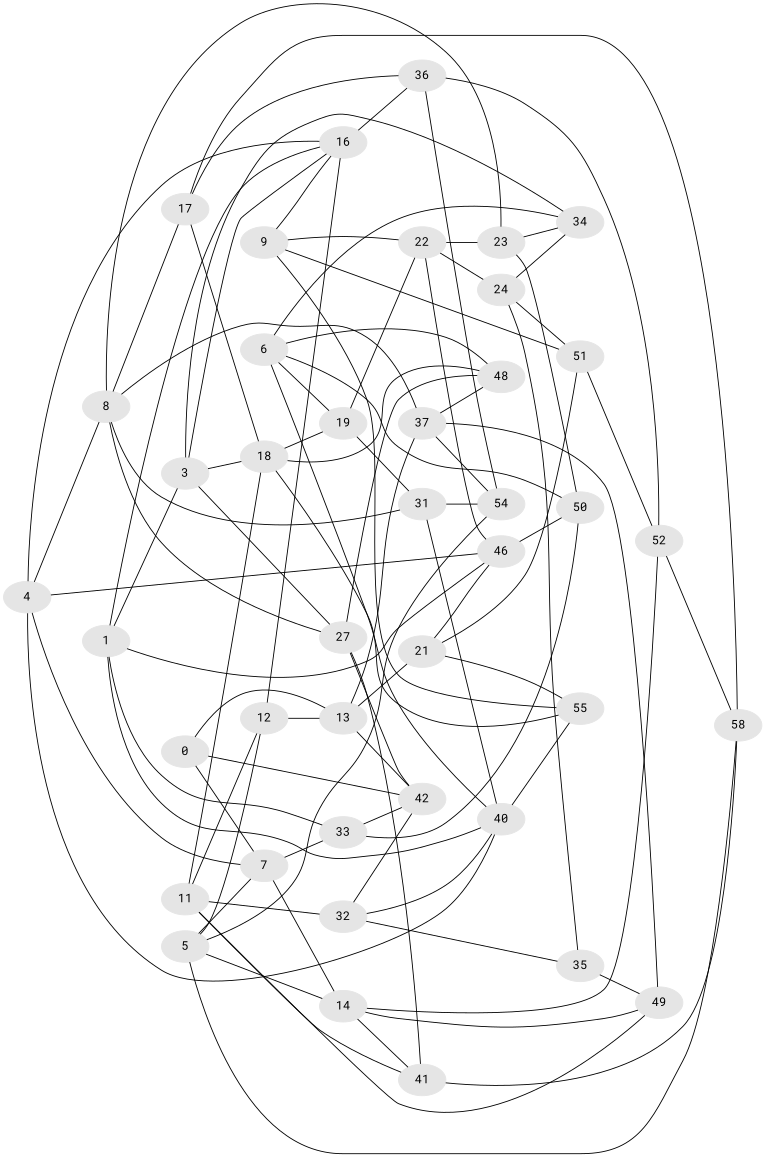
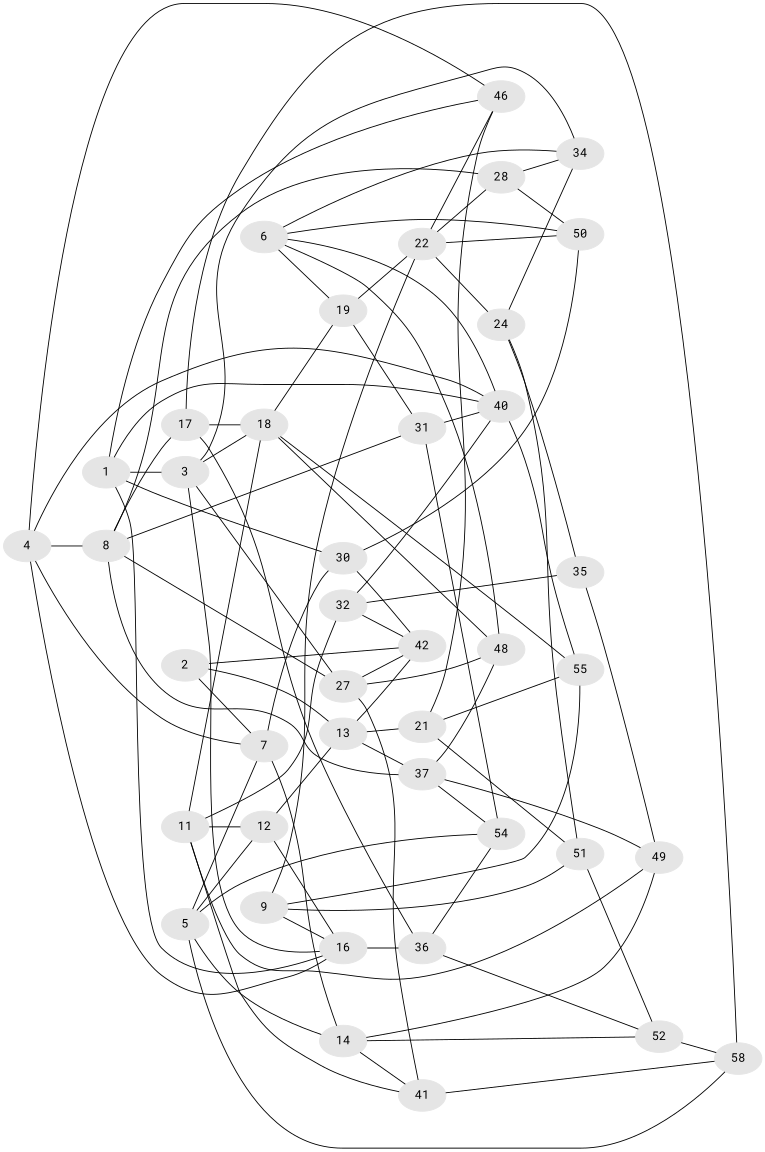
  graph {
    fontname="Roboto Mono"
    rankdir=LR
    node [color=gray90 fontname="Roboto Mono" style=filled]
    edge [fontname="Roboto Mono"]
    1 [super="+53"]
    3 [super="+20"]
    16 [super="+29"]
-   30 [super="+60" label=33]
+   30 [super="+60"]
    40 [super="+44"]
    46
    18 [super="+43"]
    34
    27
    36
    42 [super="+45"]
    50
    55
    7 [super="+38"]
    14 [super="+47"]
-   2 [label=0]
+   2
    13 [super="+25"]
    37 [super="+59"]
    21
    19
    48
    4 [super="+39"]
    8 [super="+33"]
    17
-   28 [label=23]
+   28
    31
    5 [super="+10"]
    12 [super="+15"]
    54
    58
    41
    49
    52
    6 [super="+61"]
    22 [super="+26"]
    35
    9 [super="+23"]
    51
    24
    11 [super="+56"]
    32
    1 -- 3 [weight=2]
    1 -- 16
    1 -- 30
    1 -- 40
    1 -- 46
    3 -- 16
    3 -- 18
    3 -- 34
    3 -- 27
    16 -- 36
    30 -- 42 [weight=2]
    30 -- 50
    40 -- 55
    18 -- 55
    18 -- 19
    18 -- 48
    27 -- 42
    27 -- 48
    27 -- 41
    36 -- 54
    36 -- 52
    7 -- 30
    7 -- 14
    14 -- 41
    14 -- 49
    14 -- 52
    2 -- 42
    2 -- 7
    2 -- 13
    13 -- 42
    13 -- 37
    13 -- 21
    37 -- 48
    37 -- 54
    37 -- 49
    21 -- 46
    21 -- 55
    21 -- 51
    19 -- 31
    19 -- 22
    4 -- 16
    4 -- 40
    4 -- 46
    4 -- 7
    4 -- 8
    8 -- 27
    8 -- 37
    8 -- 17
    8 -- 28
    8 -- 31
    17 -- 18
    17 -- 36
    17 -- 58
    28 -- 34
    28 -- 50
    31 -- 40
    31 -- 54
    5 -- 7
    5 -- 14 [weight=2]
    5 -- 12
    5 -- 54
    5 -- 58
    12 -- 16
    12 -- 13 [weight=2]
    41 -- 58
    52 -- 58
    6 -- 40
    6 -- 34
    6 -- 50
    6 -- 19
    6 -- 48
    22 -- 46
-   46 -- 50
+   22 -- 50
    22 -- 28
    22 -- 24
    35 -- 49
    9 -- 16
    9 -- 55
    9 -- 22
    9 -- 51
    51 -- 52
    24 -- 34
    24 -- 35
    24 -- 51
    11 -- 18
    11 -- 12 [weight=2]
    11 -- 41
    11 -- 49
    11 -- 32
    32 -- 40
    32 -- 42
    32 -- 35
  }
